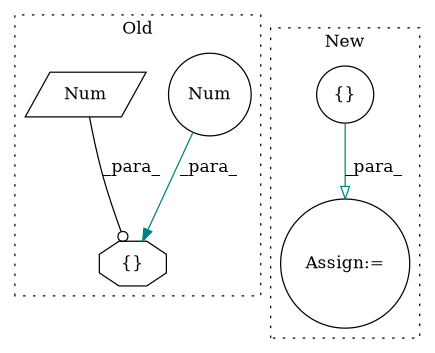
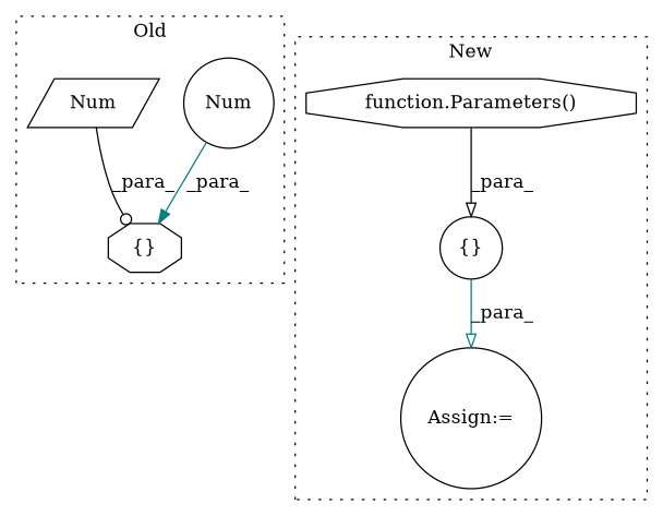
  digraph {
    fontname="DejaVu Serif"
    node [a=59 l=4 shape=circle fontname="DejaVu Serif"]
    edge [color=teal arrowhead=onormal fontname="DejaVu Serif"]
    n1 [l="1,0" label="{}" s="231,254" shape=octagon]
    n2 [a=76 label=Num s=238]
    n3 [a=76 label=Num s=244 shape=parallelogram]
+   n4 [a=75 l=49 label="function.Parameters()" s=359 shape=octagon]
    n5 [l="1,0" label="{}" s="358,408"]
    n6 [a=68 label="Assign:=" s=518]
    subgraph cluster_1 {
      label=Old
      style=dotted
      n1
      n2
      n3
    }
    subgraph cluster_2 {
      label=New
      style=dotted
+     n4
      n5
      n6
    }
    n2 -> n1 [label=_para_ arrowhead=normal]
    n3 -> n1 [label=_para_ color=black arrowhead=odot]
+   n4 -> n5 [label=_para_ color=black]
    n5 -> n6 [label=_para_]
  }
